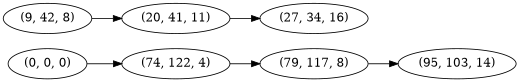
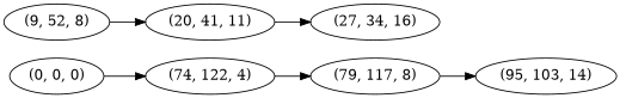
  digraph {
    rankdir=LR
    "(0, 0, 0)"
    "(74, 122, 4)"
-   "(9, 52, 8)" [label="(9, 42, 8)"]
+   "(9, 52, 8)"
    "(20, 41, 11)"
    "(79, 117, 8)"
    "(27, 34, 16)"
    n7 [label="(95, 103, 14)"]
    "(0, 0, 0)" -> "(74, 122, 4)"
    "(74, 122, 4)" -> "(79, 117, 8)"
    "(9, 52, 8)" -> "(20, 41, 11)"
    "(20, 41, 11)" -> "(27, 34, 16)"
    "(79, 117, 8)" -> n7
  }
